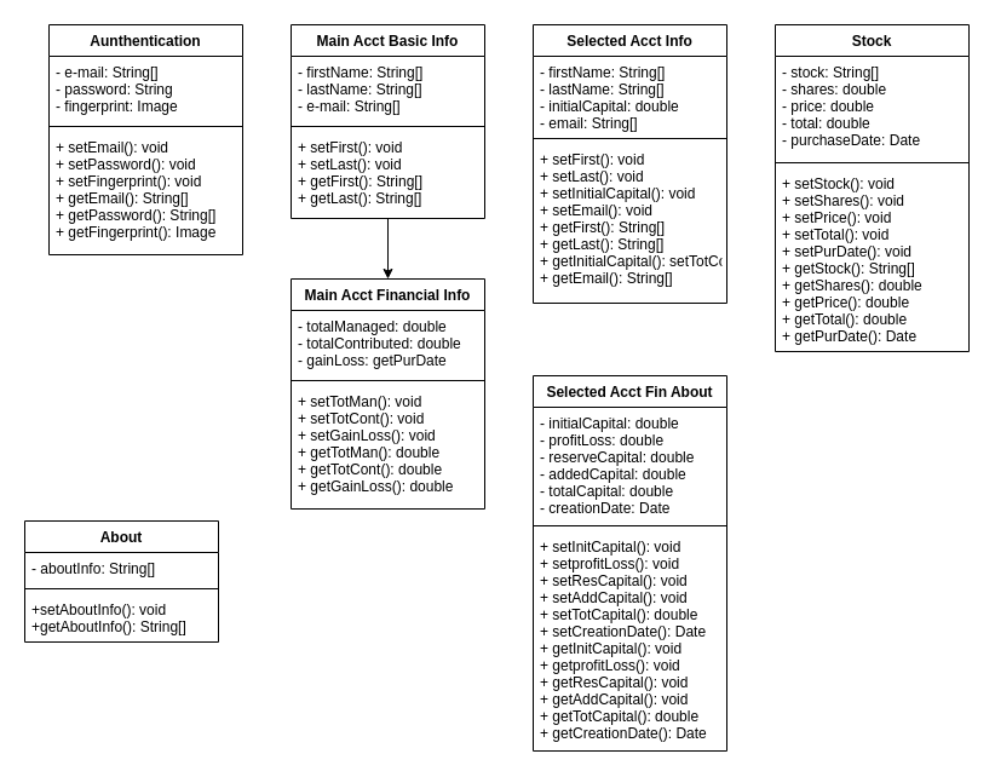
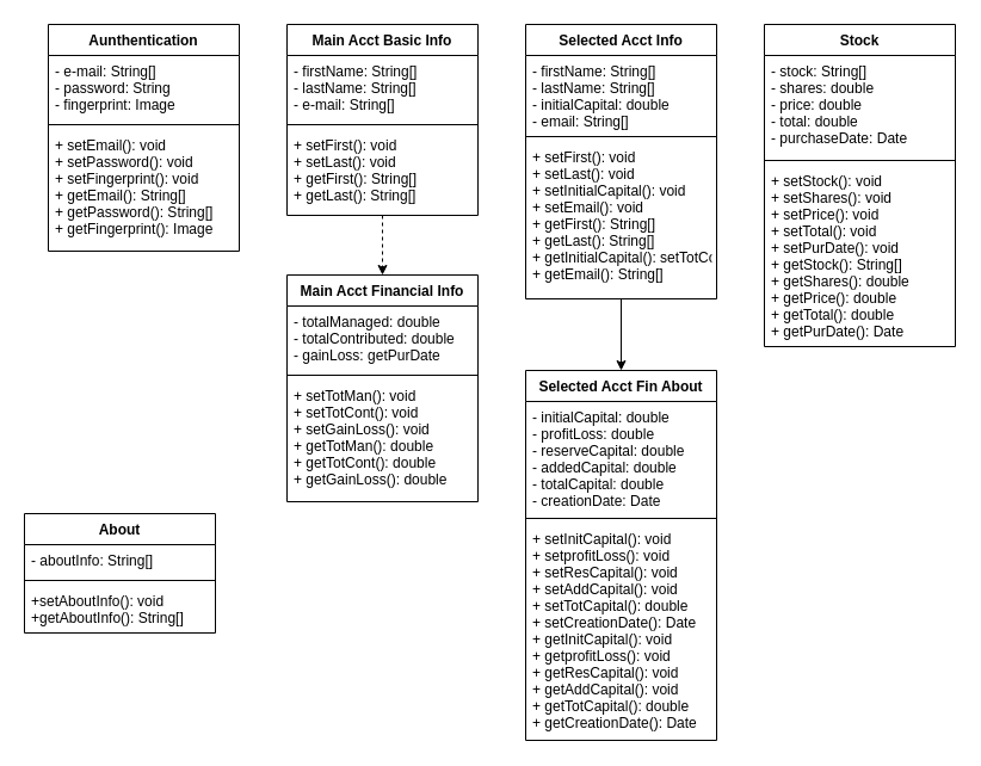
  <mxCell id="0" />
  <mxCell id="1" parent="0" />
  <mxCell id="2" value="Aunthentication" style="swimlane;fontStyle=1;align=center;verticalAlign=top;childLayout=stackLayout;horizontal=1;startSize=26;horizontalStack=0;resizeParent=1;resizeParentMax=0;resizeLast=0;collapsible=1;marginBottom=0;" parent="1" vertex="1"><mxGeometry x="40" y="20" width="160" height="190" as="geometry" /></mxCell>
  <mxCell id="3" value="- e-mail: String[]&#10;- password: String&#10;- fingerprint: Image" style="text;strokeColor=none;fillColor=none;align=left;verticalAlign=top;spacingLeft=4;spacingRight=4;overflow=hidden;rotatable=0;points=[[0,0.5],[1,0.5]];portConstraint=eastwest;" parent="2" vertex="1"><mxGeometry y="26" width="160" height="54" as="geometry" /></mxCell>
  <mxCell id="4" value="" style="line;strokeWidth=1;fillColor=none;align=left;verticalAlign=middle;spacingTop=-1;spacingLeft=3;spacingRight=3;rotatable=0;labelPosition=right;points=[];portConstraint=eastwest;" parent="2" vertex="1"><mxGeometry y="80" width="160" height="8" as="geometry" /></mxCell>
  <mxCell id="5" value="+ setEmail(): void&#10;+ setPassword(): void&#10;+ setFingerprint(): void&#10;+ getEmail(): String[]&#10;+ getPassword(): String[]&#10;+ getFingerprint(): Image" style="text;strokeColor=none;fillColor=none;align=left;verticalAlign=top;spacingLeft=4;spacingRight=4;overflow=hidden;rotatable=0;points=[[0,0.5],[1,0.5]];portConstraint=eastwest;" parent="2" vertex="1"><mxGeometry y="88" width="160" height="102" as="geometry" /></mxCell>
- <mxCell id="6" style="edgeStyle=orthogonalEdgeStyle;rounded=0;orthogonalLoop=1;jettySize=auto;html=1;entryX=0.5;entryY=0;entryDx=0;entryDy=0;" parent="1" source="7" target="11" edge="1"><mxGeometry relative="1" as="geometry" /></mxCell>
+ <mxCell id="6" style="edgeStyle=orthogonalEdgeStyle;rounded=0;orthogonalLoop=1;jettySize=auto;html=1;entryX=0.5;entryY=0;entryDx=0;entryDy=0;dashed=1;" parent="1" source="7" target="11" edge="1"><mxGeometry relative="1" as="geometry" /></mxCell>
  <mxCell id="7" value="Main Acct Basic Info" style="swimlane;fontStyle=1;align=center;verticalAlign=top;childLayout=stackLayout;horizontal=1;startSize=26;horizontalStack=0;resizeParent=1;resizeParentMax=0;resizeLast=0;collapsible=1;marginBottom=0;" parent="1" vertex="1"><mxGeometry x="240" y="20" width="160" height="160" as="geometry" /></mxCell>
  <mxCell id="8" value="- firstName: String[]&#10;- lastName: String[]&#10;- e-mail: String[]&#10;" style="text;strokeColor=none;fillColor=none;align=left;verticalAlign=top;spacingLeft=4;spacingRight=4;overflow=hidden;rotatable=0;points=[[0,0.5],[1,0.5]];portConstraint=eastwest;" parent="7" vertex="1"><mxGeometry y="26" width="160" height="54" as="geometry" /></mxCell>
  <mxCell id="9" value="" style="line;strokeWidth=1;fillColor=none;align=left;verticalAlign=middle;spacingTop=-1;spacingLeft=3;spacingRight=3;rotatable=0;labelPosition=right;points=[];portConstraint=eastwest;" parent="7" vertex="1"><mxGeometry y="80" width="160" height="8" as="geometry" /></mxCell>
  <mxCell id="10" value="+ setFirst(): void&#10;+ setLast(): void&#10;+ getFirst(): String[]&#10;+ getLast(): String[]" style="text;strokeColor=none;fillColor=none;align=left;verticalAlign=top;spacingLeft=4;spacingRight=4;overflow=hidden;rotatable=0;points=[[0,0.5],[1,0.5]];portConstraint=eastwest;" parent="7" vertex="1"><mxGeometry y="88" width="160" height="72" as="geometry" /></mxCell>
  <mxCell id="11" value="Main Acct Financial Info" style="swimlane;fontStyle=1;align=center;verticalAlign=top;childLayout=stackLayout;horizontal=1;startSize=26;horizontalStack=0;resizeParent=1;resizeParentMax=0;resizeLast=0;collapsible=1;marginBottom=0;" parent="1" vertex="1"><mxGeometry x="240" y="230" width="160" height="190" as="geometry" /></mxCell>
  <mxCell id="12" value="- totalManaged: double&#10;- totalContributed: double&#10;- gainLoss: getPurDate&#10;" style="text;strokeColor=none;fillColor=none;align=left;verticalAlign=top;spacingLeft=4;spacingRight=4;overflow=hidden;rotatable=0;points=[[0,0.5],[1,0.5]];portConstraint=eastwest;" parent="11" vertex="1"><mxGeometry y="26" width="160" height="54" as="geometry" /></mxCell>
  <mxCell id="13" value="" style="line;strokeWidth=1;fillColor=none;align=left;verticalAlign=middle;spacingTop=-1;spacingLeft=3;spacingRight=3;rotatable=0;labelPosition=right;points=[];portConstraint=eastwest;" parent="11" vertex="1"><mxGeometry y="80" width="160" height="8" as="geometry" /></mxCell>
  <mxCell id="14" value="+ setTotMan(): void&#10;+ setTotCont(): void&#10;+ setGainLoss(): void&#10;+ getTotMan(): double&#10;+ getTotCont(): double&#10;+ getGainLoss(): double&#10;" style="text;strokeColor=none;fillColor=none;align=left;verticalAlign=top;spacingLeft=4;spacingRight=4;overflow=hidden;rotatable=0;points=[[0,0.5],[1,0.5]];portConstraint=eastwest;" parent="11" vertex="1"><mxGeometry y="88" width="160" height="102" as="geometry" /></mxCell>
+ <mxCell id="15" style="edgeStyle=orthogonalEdgeStyle;rounded=0;orthogonalLoop=1;jettySize=auto;html=1;entryX=0.5;entryY=0;entryDx=0;entryDy=0;" parent="1" source="16" target="20" edge="1"><mxGeometry relative="1" as="geometry" /></mxCell>
  <mxCell id="16" value="Selected Acct Info" style="swimlane;fontStyle=1;align=center;verticalAlign=top;childLayout=stackLayout;horizontal=1;startSize=26;horizontalStack=0;resizeParent=1;resizeParentMax=0;resizeLast=0;collapsible=1;marginBottom=0;" parent="1" vertex="1"><mxGeometry x="440" y="20" width="160" height="230" as="geometry" /></mxCell>
  <mxCell id="17" value="- firstName: String[]&#10;- lastName: String[]&#10;- initialCapital: double&#10;- email: String[]" style="text;strokeColor=none;fillColor=none;align=left;verticalAlign=top;spacingLeft=4;spacingRight=4;overflow=hidden;rotatable=0;points=[[0,0.5],[1,0.5]];portConstraint=eastwest;" parent="16" vertex="1"><mxGeometry y="26" width="160" height="64" as="geometry" /></mxCell>
  <mxCell id="18" value="" style="line;strokeWidth=1;fillColor=none;align=left;verticalAlign=middle;spacingTop=-1;spacingLeft=3;spacingRight=3;rotatable=0;labelPosition=right;points=[];portConstraint=eastwest;" parent="16" vertex="1"><mxGeometry y="90" width="160" height="8" as="geometry" /></mxCell>
  <mxCell id="19" value="+ setFirst(): void&#10;+ setLast(): void&#10;+ setInitialCapital(): void&#10;+ setEmail(): void&#10;+ getFirst(): String[]&#10;+ getLast(): String[]&#10;+ getInitialCapital(): setTotCont&#10;+ getEmail(): String[]" style="text;strokeColor=none;fillColor=none;align=left;verticalAlign=top;spacingLeft=4;spacingRight=4;overflow=hidden;rotatable=0;points=[[0,0.5],[1,0.5]];portConstraint=eastwest;" parent="16" vertex="1"><mxGeometry y="98" width="160" height="132" as="geometry" /></mxCell>
  <mxCell id="20" value="Selected Acct Fin About" style="swimlane;fontStyle=1;align=center;verticalAlign=top;childLayout=stackLayout;horizontal=1;startSize=26;horizontalStack=0;resizeParent=1;resizeParentMax=0;resizeLast=0;collapsible=1;marginBottom=0;" parent="1" vertex="1"><mxGeometry x="440" y="310" width="160" height="310" as="geometry" /></mxCell>
  <mxCell id="21" value="- initialCapital: double&#10;- profitLoss: double&#10;- reserveCapital: double&#10;- addedCapital: double&#10;- totalCapital: double&#10;- creationDate: Date&#10;&#10;" style="text;strokeColor=none;fillColor=none;align=left;verticalAlign=top;spacingLeft=4;spacingRight=4;overflow=hidden;rotatable=0;points=[[0,0.5],[1,0.5]];portConstraint=eastwest;" parent="20" vertex="1"><mxGeometry y="26" width="160" height="94" as="geometry" /></mxCell>
  <mxCell id="22" value="" style="line;strokeWidth=1;fillColor=none;align=left;verticalAlign=middle;spacingTop=-1;spacingLeft=3;spacingRight=3;rotatable=0;labelPosition=right;points=[];portConstraint=eastwest;" parent="20" vertex="1"><mxGeometry y="120" width="160" height="8" as="geometry" /></mxCell>
  <mxCell id="23" value="+ setInitCapital(): void&#10;+ setprofitLoss(): void&#10;+ setResCapital(): void&#10;+ setAddCapital(): void&#10;+ setTotCapital(): double&#10;+ setCreationDate(): Date&#10;+ getInitCapital(): void&#10;+ getprofitLoss(): void&#10;+ getResCapital(): void&#10;+ getAddCapital(): void&#10;+ getTotCapital(): double&#10;+ getCreationDate(): Date&#10;&#10;" style="text;strokeColor=none;fillColor=none;align=left;verticalAlign=top;spacingLeft=4;spacingRight=4;overflow=hidden;rotatable=0;points=[[0,0.5],[1,0.5]];portConstraint=eastwest;" parent="20" vertex="1"><mxGeometry y="128" width="160" height="182" as="geometry" /></mxCell>
  <mxCell id="24" value="Stock" style="swimlane;fontStyle=1;align=center;verticalAlign=top;childLayout=stackLayout;horizontal=1;startSize=26;horizontalStack=0;resizeParent=1;resizeParentMax=0;resizeLast=0;collapsible=1;marginBottom=0;" parent="1" vertex="1"><mxGeometry x="640" y="20" width="160" height="270" as="geometry" /></mxCell>
  <mxCell id="25" value="- stock: String[]&#10;- shares: double&#10;- price: double&#10;- total: double&#10;- purchaseDate: Date" style="text;strokeColor=none;fillColor=none;align=left;verticalAlign=top;spacingLeft=4;spacingRight=4;overflow=hidden;rotatable=0;points=[[0,0.5],[1,0.5]];portConstraint=eastwest;" parent="24" vertex="1"><mxGeometry y="26" width="160" height="84" as="geometry" /></mxCell>
  <mxCell id="26" value="" style="line;strokeWidth=1;fillColor=none;align=left;verticalAlign=middle;spacingTop=-1;spacingLeft=3;spacingRight=3;rotatable=0;labelPosition=right;points=[];portConstraint=eastwest;" parent="24" vertex="1"><mxGeometry y="110" width="160" height="8" as="geometry" /></mxCell>
  <mxCell id="27" value="+ setStock(): void&#10;+ setShares(): void&#10;+ setPrice(): void&#10;+ setTotal(): void&#10;+ setPurDate(): void&#10;+ getStock(): String[]&#10;+ getShares(): double&#10;+ getPrice(): double&#10;+ getTotal(): double&#10;+ getPurDate(): Date" style="text;strokeColor=none;fillColor=none;align=left;verticalAlign=top;spacingLeft=4;spacingRight=4;overflow=hidden;rotatable=0;points=[[0,0.5],[1,0.5]];portConstraint=eastwest;" parent="24" vertex="1"><mxGeometry y="118" width="160" height="152" as="geometry" /></mxCell>
  <mxCell id="28" value="About" style="swimlane;fontStyle=1;align=center;verticalAlign=top;childLayout=stackLayout;horizontal=1;startSize=26;horizontalStack=0;resizeParent=1;resizeParentMax=0;resizeLast=0;collapsible=1;marginBottom=0;" parent="1" vertex="1"><mxGeometry x="20" y="430" width="160" height="100" as="geometry" /></mxCell>
  <mxCell id="29" value="- aboutInfo: String[]" style="text;strokeColor=none;fillColor=none;align=left;verticalAlign=top;spacingLeft=4;spacingRight=4;overflow=hidden;rotatable=0;points=[[0,0.5],[1,0.5]];portConstraint=eastwest;" parent="28" vertex="1"><mxGeometry y="26" width="160" height="26" as="geometry" /></mxCell>
  <mxCell id="30" value="" style="line;strokeWidth=1;fillColor=none;align=left;verticalAlign=middle;spacingTop=-1;spacingLeft=3;spacingRight=3;rotatable=0;labelPosition=right;points=[];portConstraint=eastwest;" parent="28" vertex="1"><mxGeometry y="52" width="160" height="8" as="geometry" /></mxCell>
  <mxCell id="31" value="+setAboutInfo(): void&#10;+getAboutInfo(): String[]" style="text;strokeColor=none;fillColor=none;align=left;verticalAlign=top;spacingLeft=4;spacingRight=4;overflow=hidden;rotatable=0;points=[[0,0.5],[1,0.5]];portConstraint=eastwest;" parent="28" vertex="1"><mxGeometry y="60" width="160" height="40" as="geometry" /></mxCell>
